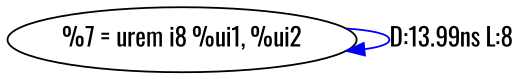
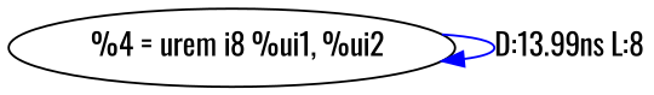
  digraph {
    fontname=Oswald
-   n1 [label="%7 = urem i8 %ui1, %ui2" fontname=Oswald]
+   n1 [label="  %4 = urem i8 %ui1, %ui2" fontname=Oswald]
    n1 -> n1 [color=blue label="D:13.99ns L:8" fontname=Oswald]
  }
